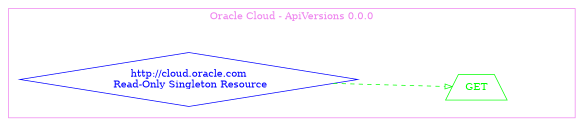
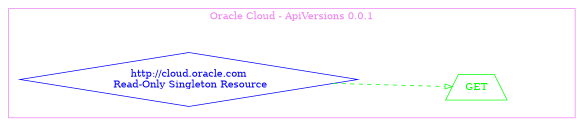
  digraph {
    rankdir=LR
    n1 [color=green fontcolor=green label=GET shape=trapezium]
    n2 [color=blue fontcolor=blue label="http://cloud.oracle.com\n Read-Only Singleton Resource" shape=diamond]
    subgraph cluster_1 {
      color=violet
      fontcolor=violet
-     label="Oracle Cloud - ApiVersions 0.0.0"
+     label="Oracle Cloud - ApiVersions 0.0.1"
      subgraph cluster_2 {
        color=white
        fontcolor=white
        n2
        subgraph cluster_3 {
          color=white
          fontcolor=white
          n1
        }
      }
    }
    n2 -> n1 [color=green fontcolor=green style=dashed arrowhead=onormal]
  }
